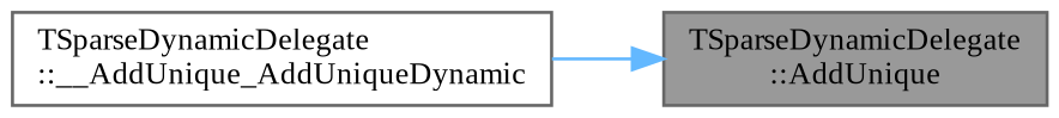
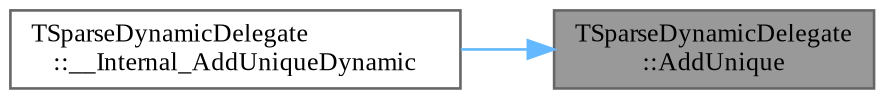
  digraph {
    rankdir=RL
    fontname="Liberation Serif"
    node [fontname="Liberation Serif" fontsize=10 shape=box style=filled]
    n1 [color=gray40 fillcolor=grey60 fontcolor=black height=0.2 label="TSparseDynamicDelegate\l::AddUnique" width=0.4]
-   n2 [color=grey40 fillcolor=white height=0.2 label="TSparseDynamicDelegate\l::__AddUnique_AddUniqueDynamic" width=0.4]
+   n2 [color=grey40 fillcolor=white height=0.2 label="TSparseDynamicDelegate\l::__Internal_AddUniqueDynamic" width=0.4]
    n1 -> n2 [color=steelblue1 dir=back fontname="Liberation Serif" fontsize=10 labelfontname=Helvetica labelfontsize=10 style=solid]
  }
